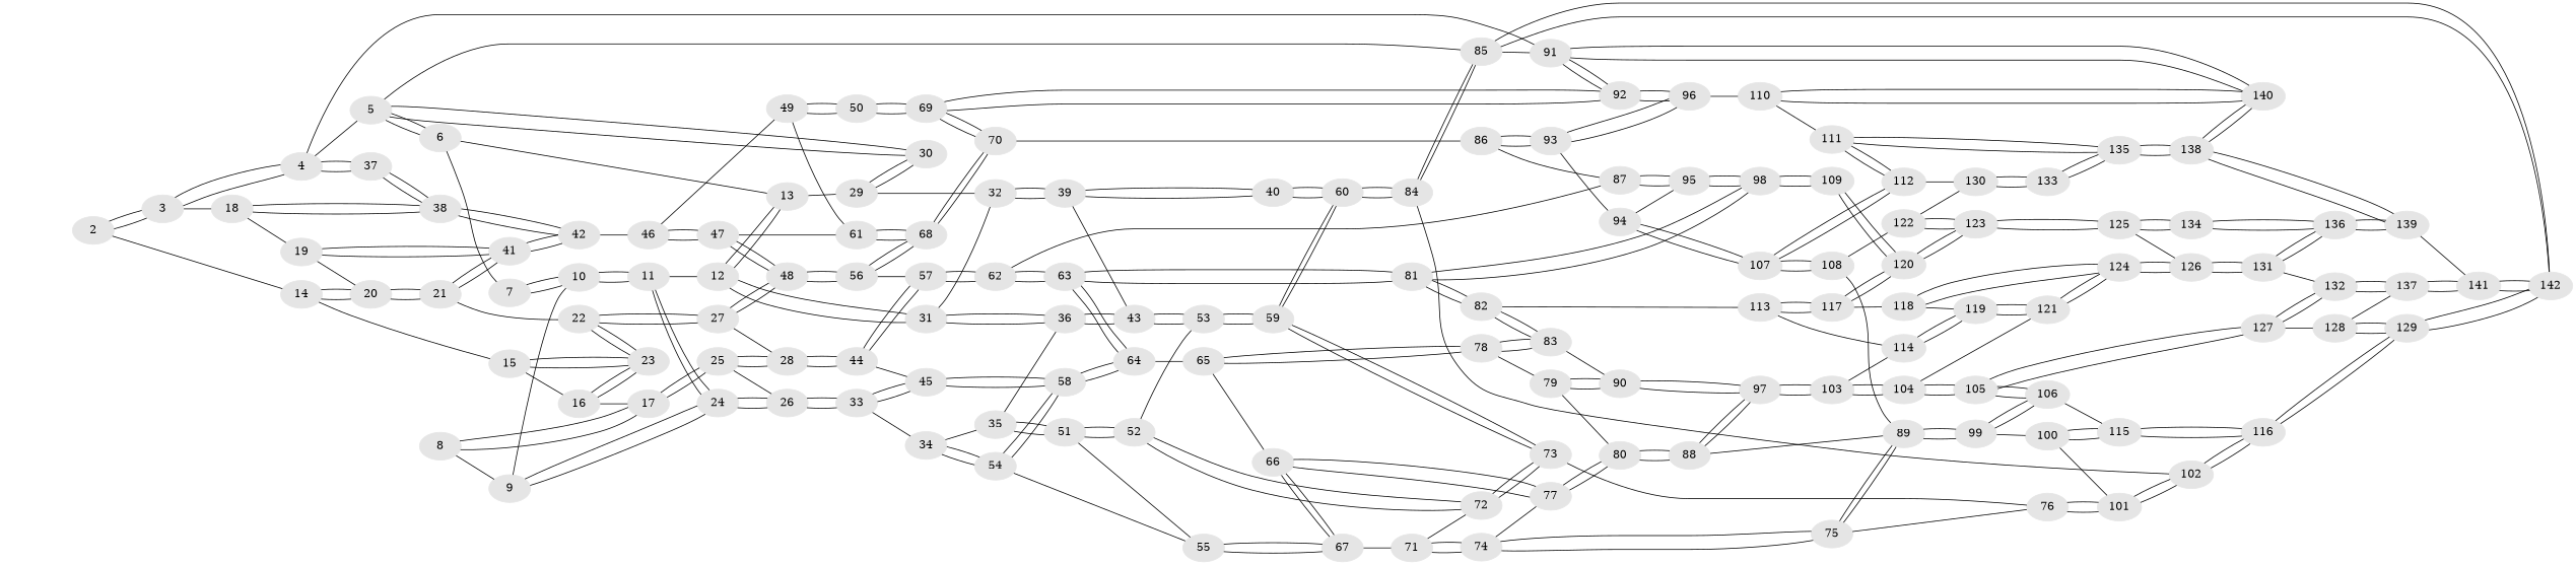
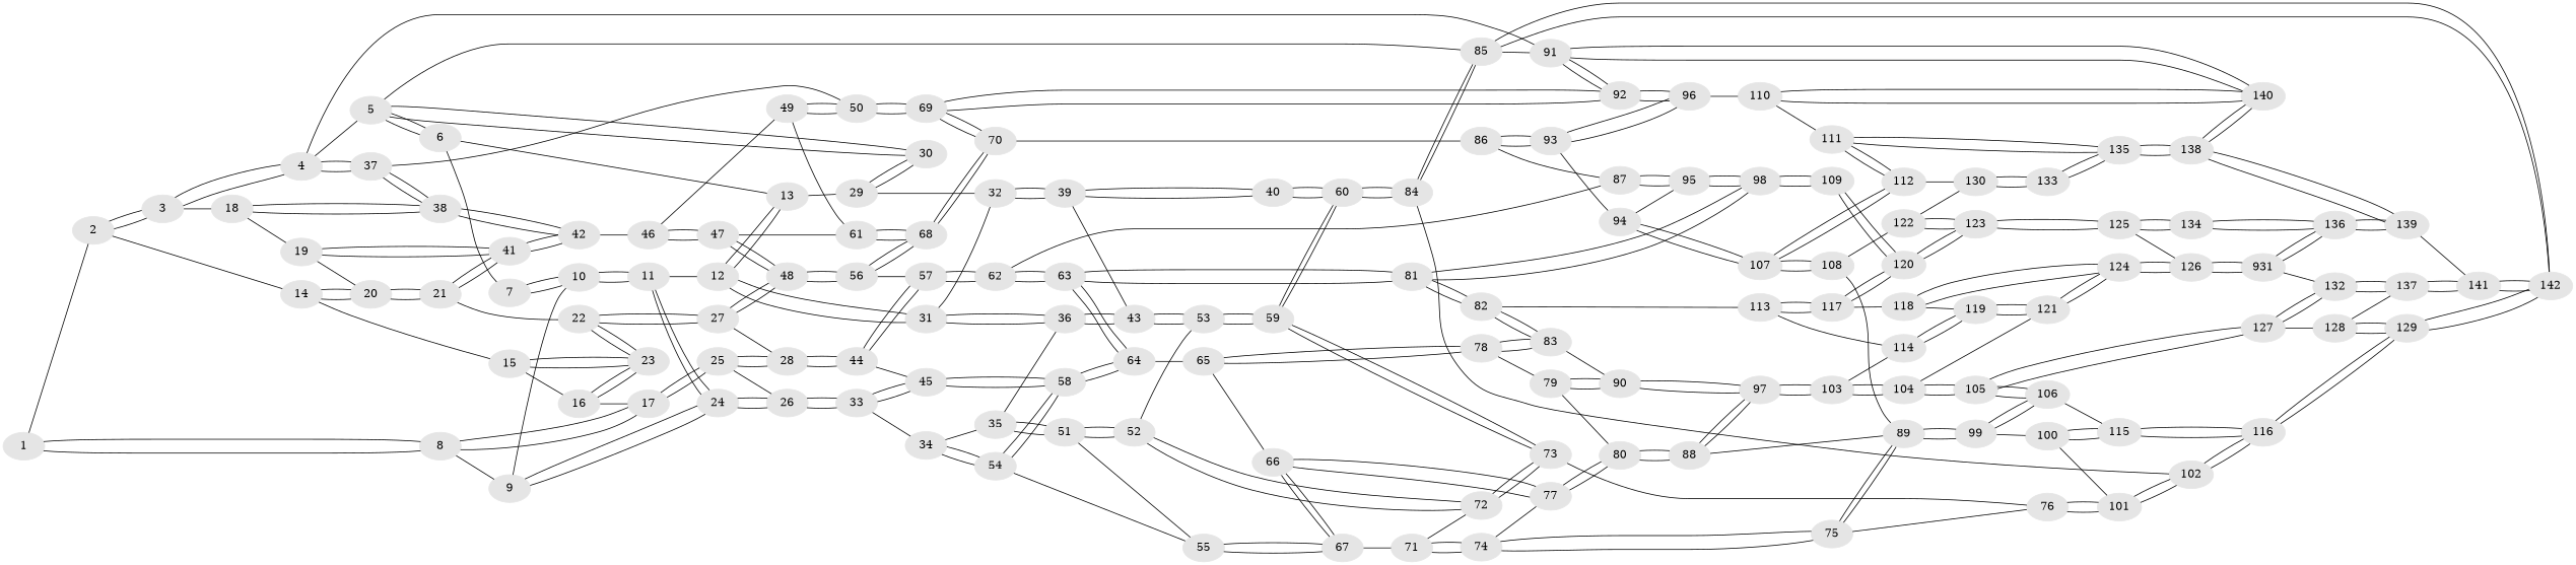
  graph {
    rankdir=LR
    node [color=gray90 style=filled]
+   1
    2
    8
    3
    14
    9
    17
    4
    18
    15
    20
    5
    37
    91
    19
    38
    6
    30
    85
    50
    92
    140
    7
    13
    142
    10
    29
    11
    24
    25
    26
    12
    31
    32
    36
    16
    23
    21
    28
    41
    42
    22
    27
    48
    33
    44
    34
    45
    56
    57
    39
    40
    60
    43
    35
    54
    58
    51
    55
    52
    53
    69
    46
    84
    47
    49
    59
    62
    64
    61
    68
    70
    72
    67
    73
    71
    63
    87
    65
    76
    102
    81
    95
    82
    98
    66
    78
    77
    79
    83
    80
    74
    86
    96
    93
    75
    101
    89
    99
    88
    90
    97
    113
    109
    114
    117
    116
    94
    103
    100
    106
    110
    107
    108
    112
    111
    104
    120
    115
    129
    105
    121
    119
    127
    124
    128
    132
    122
    130
    123
    135
    138
    133
    118
    126
    125
    134
-   131
+   131 [label=931]
    136
    137
    141
    139
+   1 -- 2
+   1 -- 8
+   1 -- 8
    2 -- 3
    2 -- 3
    2 -- 14
    8 -- 9
    8 -- 17
    8 -- 17
    3 -- 4
    3 -- 4
    3 -- 18
    14 -- 15
    14 -- 20
    14 -- 20
    9 -- 10
    9 -- 24
    9 -- 24
    17 -- 25
    17 -- 25
    4 -- 5
    4 -- 37
    4 -- 37
    4 -- 91
    18 -- 19
    18 -- 38
    18 -- 38
    15 -- 16
    15 -- 23
    15 -- 23
    20 -- 21
    20 -- 21
    5 -- 6
    5 -- 6
    5 -- 30
    5 -- 30
    5 -- 85
    37 -- 38
    37 -- 38
+   37 -- 50
    91 -- 92
    91 -- 92
    91 -- 140
    91 -- 140
    19 -- 20
    19 -- 41
    19 -- 41
    38 -- 42
    38 -- 42
    6 -- 7
    6 -- 13
    85 -- 91
    85 -- 142
    85 -- 142
    50 -- 69
    50 -- 69
    92 -- 96
    92 -- 96
    7 -- 10
    7 -- 10
    13 -- 29
    10 -- 11
    10 -- 11
    29 -- 30
    29 -- 30
    29 -- 32
    11 -- 24
    11 -- 24
    11 -- 12
    24 -- 26
    24 -- 26
    25 -- 26
    25 -- 28
    25 -- 28
    26 -- 33
    26 -- 33
    12 -- 13
    12 -- 13
    12 -- 31
    12 -- 31
    31 -- 32
    31 -- 36
    31 -- 36
    32 -- 39
    32 -- 39
    36 -- 43
    36 -- 43
    16 -- 17
    16 -- 23
    16 -- 23
    21 -- 41
    21 -- 41
    21 -- 22
    28 -- 44
    28 -- 44
    41 -- 42
    41 -- 42
    42 -- 46
    22 -- 23
    22 -- 23
    22 -- 27
    22 -- 27
    27 -- 28
    27 -- 48
    27 -- 48
    48 -- 56
    48 -- 56
    33 -- 34
    33 -- 45
    33 -- 45
    44 -- 45
    44 -- 57
    44 -- 57
    34 -- 35
    34 -- 54
    34 -- 54
    45 -- 58
    45 -- 58
    56 -- 57
    56 -- 68
    56 -- 68
    57 -- 62
    57 -- 62
    39 -- 40
    39 -- 40
    39 -- 43
    40 -- 60
    40 -- 60
    60 -- 84
    60 -- 84
    43 -- 53
    43 -- 53
    35 -- 36
    35 -- 51
    35 -- 51
    54 -- 58
    54 -- 58
    54 -- 55
    58 -- 64
    58 -- 64
    51 -- 55
    51 -- 52
    51 -- 52
    55 -- 67
    55 -- 67
    52 -- 53
    52 -- 72
    52 -- 72
    53 -- 59
    53 -- 59
    69 -- 92
    69 -- 92
    69 -- 70
    69 -- 70
    46 -- 47
    46 -- 47
    46 -- 49
    84 -- 85
    84 -- 85
    84 -- 102
    47 -- 48
    47 -- 48
    47 -- 61
    49 -- 50
    49 -- 50
    49 -- 61
    59 -- 60
    59 -- 60
    59 -- 73
    59 -- 73
    62 -- 63
    62 -- 63
    62 -- 87
    64 -- 65
    61 -- 68
    61 -- 68
    68 -- 70
    68 -- 70
    70 -- 86
    72 -- 73
    72 -- 73
    67 -- 71
    73 -- 76
    71 -- 72
    71 -- 74
    71 -- 74
    63 -- 64
    63 -- 64
    63 -- 81
    63 -- 81
    87 -- 95
    87 -- 95
    65 -- 66
    65 -- 78
    65 -- 78
    76 -- 101
    76 -- 101
    102 -- 116
    102 -- 116
    81 -- 82
    81 -- 82
    81 -- 98
    81 -- 98
    95 -- 98
    95 -- 98
    82 -- 83
    82 -- 83
    82 -- 113
    98 -- 109
    98 -- 109
    66 -- 67
    66 -- 67
    66 -- 77
    66 -- 77
    78 -- 79
    78 -- 83
    78 -- 83
    77 -- 80
    77 -- 80
    79 -- 80
    79 -- 90
    79 -- 90
    83 -- 90
    80 -- 88
    80 -- 88
    74 -- 77
    74 -- 75
    74 -- 75
    86 -- 87
    86 -- 93
    86 -- 93
    96 -- 110
    93 -- 96
    93 -- 96
    93 -- 94
    75 -- 76
    75 -- 89
    75 -- 89
    101 -- 102
    101 -- 102
    89 -- 99
    89 -- 99
    99 -- 100
    99 -- 106
    99 -- 106
    88 -- 89
    88 -- 97
    88 -- 97
    90 -- 97
    90 -- 97
    97 -- 103
    97 -- 103
    113 -- 114
    113 -- 117
    113 -- 117
    109 -- 120
    109 -- 120
    114 -- 119
    114 -- 119
    117 -- 120
    117 -- 120
    117 -- 118
    116 -- 129
    116 -- 129
    94 -- 95
    94 -- 107
    94 -- 107
    103 -- 114
    103 -- 104
    103 -- 104
    100 -- 101
    100 -- 115
    100 -- 115
    106 -- 115
    110 -- 140
    110 -- 140
    110 -- 111
    107 -- 108
    107 -- 108
    107 -- 112
    107 -- 112
    108 -- 89
    108 -- 122
    112 -- 130
    111 -- 112
    111 -- 112
    111 -- 135
    111 -- 135
    104 -- 105
    104 -- 105
    104 -- 121
    120 -- 123
    120 -- 123
    115 -- 116
    115 -- 116
    129 -- 142
    129 -- 142
    105 -- 106
    105 -- 106
    105 -- 127
    105 -- 127
    121 -- 124
    121 -- 124
    119 -- 121
    119 -- 121
    127 -- 128
    127 -- 132
    127 -- 132
    124 -- 126
    124 -- 126
    128 -- 129
    128 -- 129
    128 -- 137
    132 -- 137
    132 -- 137
    122 -- 130
    122 -- 123
    122 -- 123
    130 -- 133
    130 -- 133
    123 -- 125
    123 -- 125
    135 -- 138
    135 -- 138
    138 -- 140
    138 -- 140
    138 -- 139
    138 -- 139
    133 -- 135
    133 -- 135
    118 -- 119
    118 -- 124
    118 -- 124
    126 -- 131
    126 -- 131
    125 -- 126
    125 -- 134
    125 -- 134
    134 -- 136
    134 -- 136
    131 -- 132
    131 -- 136
    131 -- 136
    136 -- 139
    136 -- 139
    137 -- 141
    137 -- 141
    141 -- 142
    141 -- 142
    139 -- 141
  }
